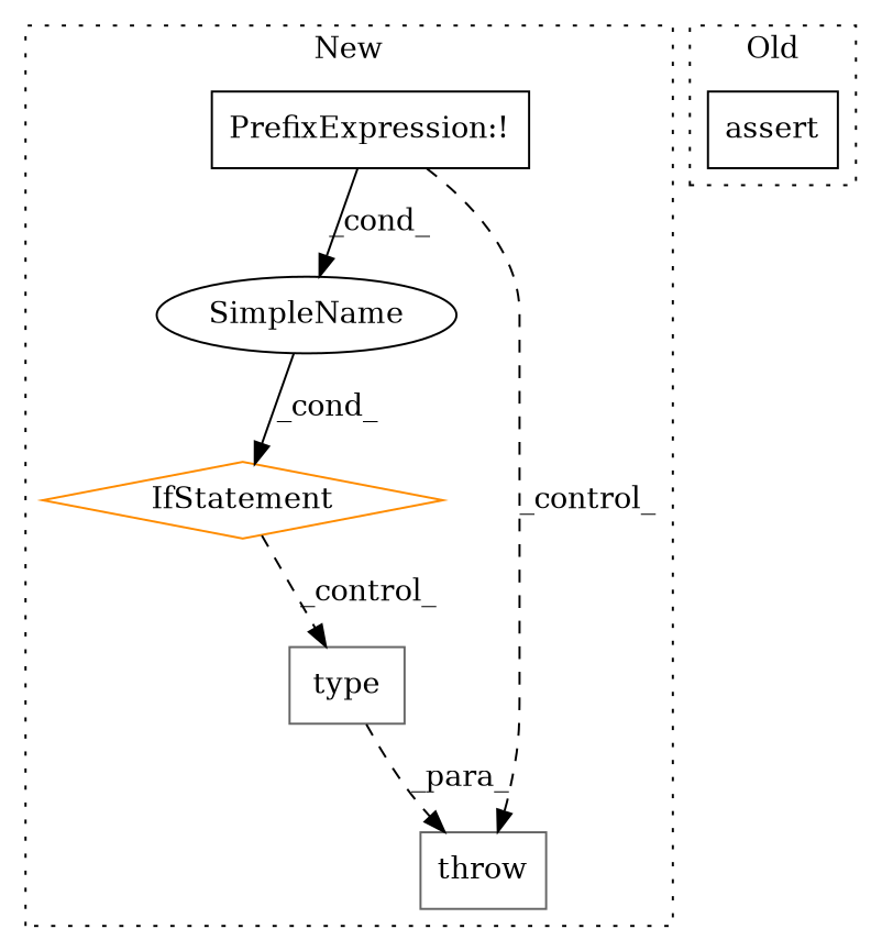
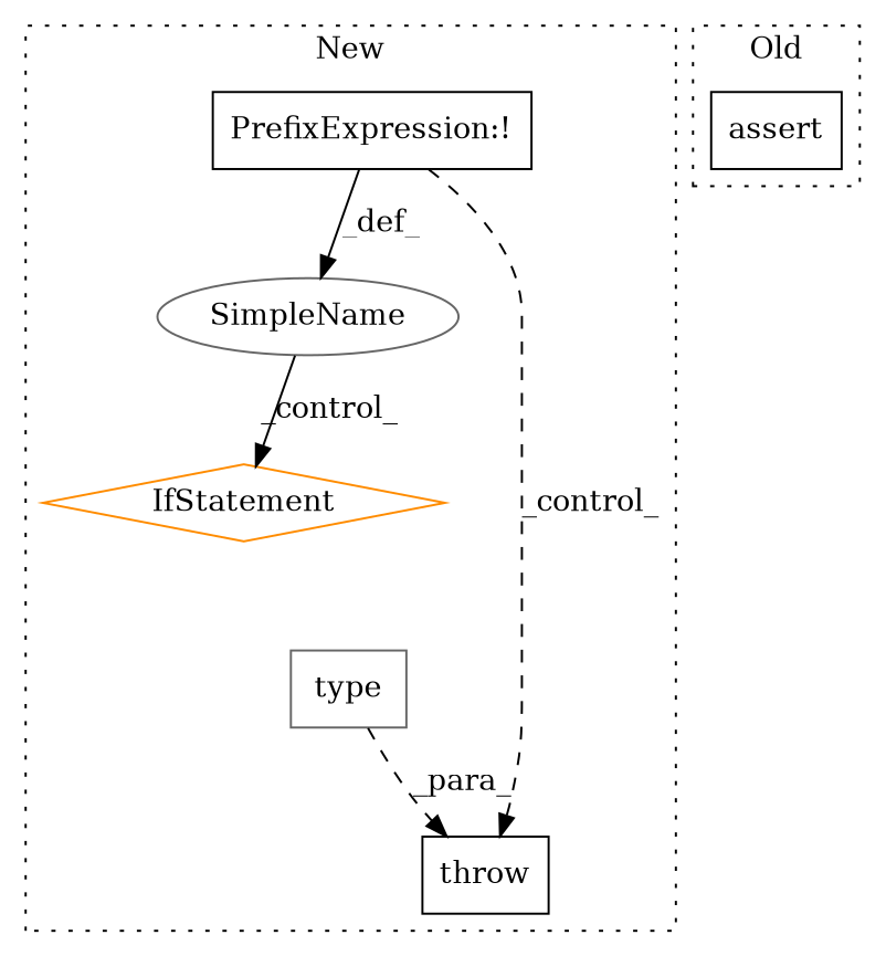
  digraph {
    node [color=black shape=box]
    edge [style=dashed]
    n1 [a=32 color=gray40 l="5,1" label=type s="7308,7314"]
    n2 [a=25 color=darkorange l="4,2" label=IfStatement s="7154,7188" shape=diamond]
-   n3 [a=42 label=SimpleName shape=ellipse]
+   n3 [a=42 color=gray40 label=SimpleName shape=ellipse]
    n4 [a=38 l=1 label="PrefixExpression:!" s=7158]
-   n5 [a=53 color=gray40 l=6 label=throw s=7200]
+   n5 [a=53 l=6 label=throw s=7200]
    n6 [a=6 l=7 label=assert s=7049]
    subgraph cluster_1 {
      label=New
      style=dotted
      n1
      n2
      n3
      n4
      n5
    }
    subgraph cluster_2 {
      label=Old
      style=dotted
      n6
    }
    n1 -> n5 [label=_para_]
-   n2 -> n1 [label=_control_]
-   n3 -> n2 [label=_cond_ style=solid]
-   n4 -> n3 [label=_cond_ style=solid]
+   n3 -> n2 [label=_control_ style=solid]
+   n4 -> n3 [label=_def_ style=solid]
    n4 -> n5 [label=_control_]
  }
